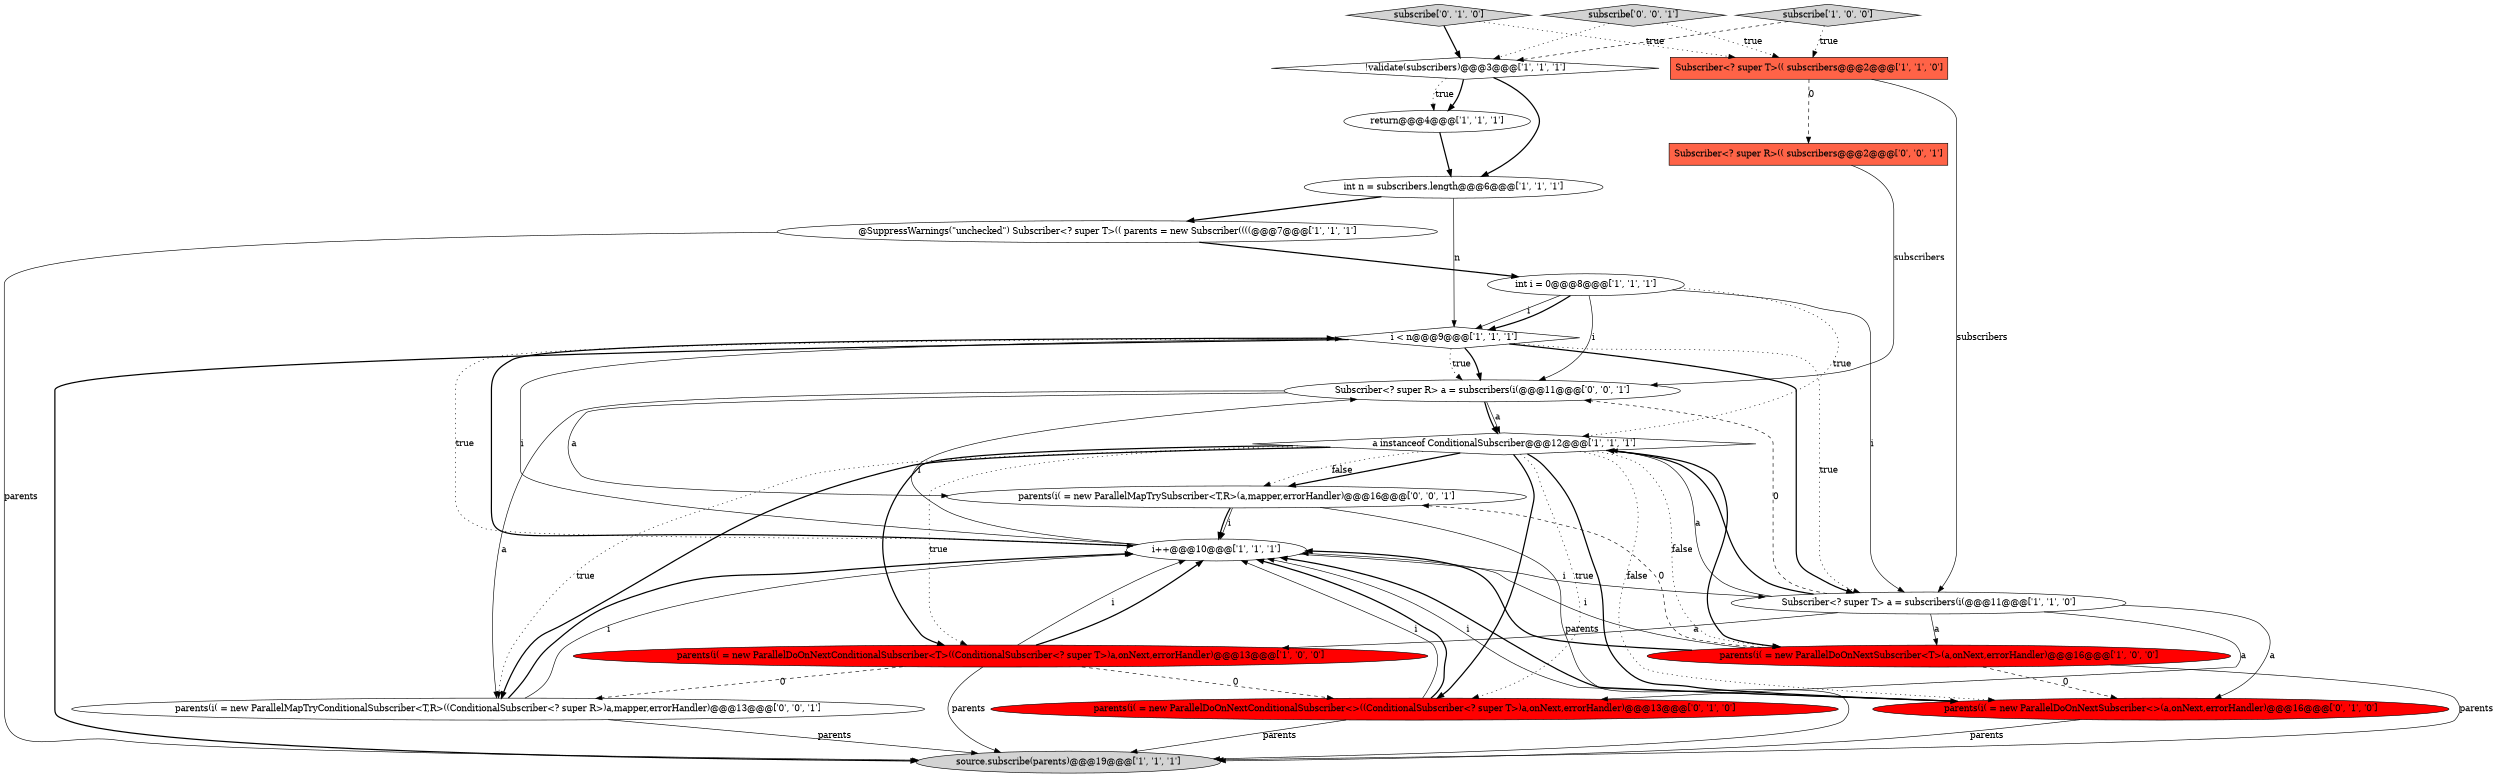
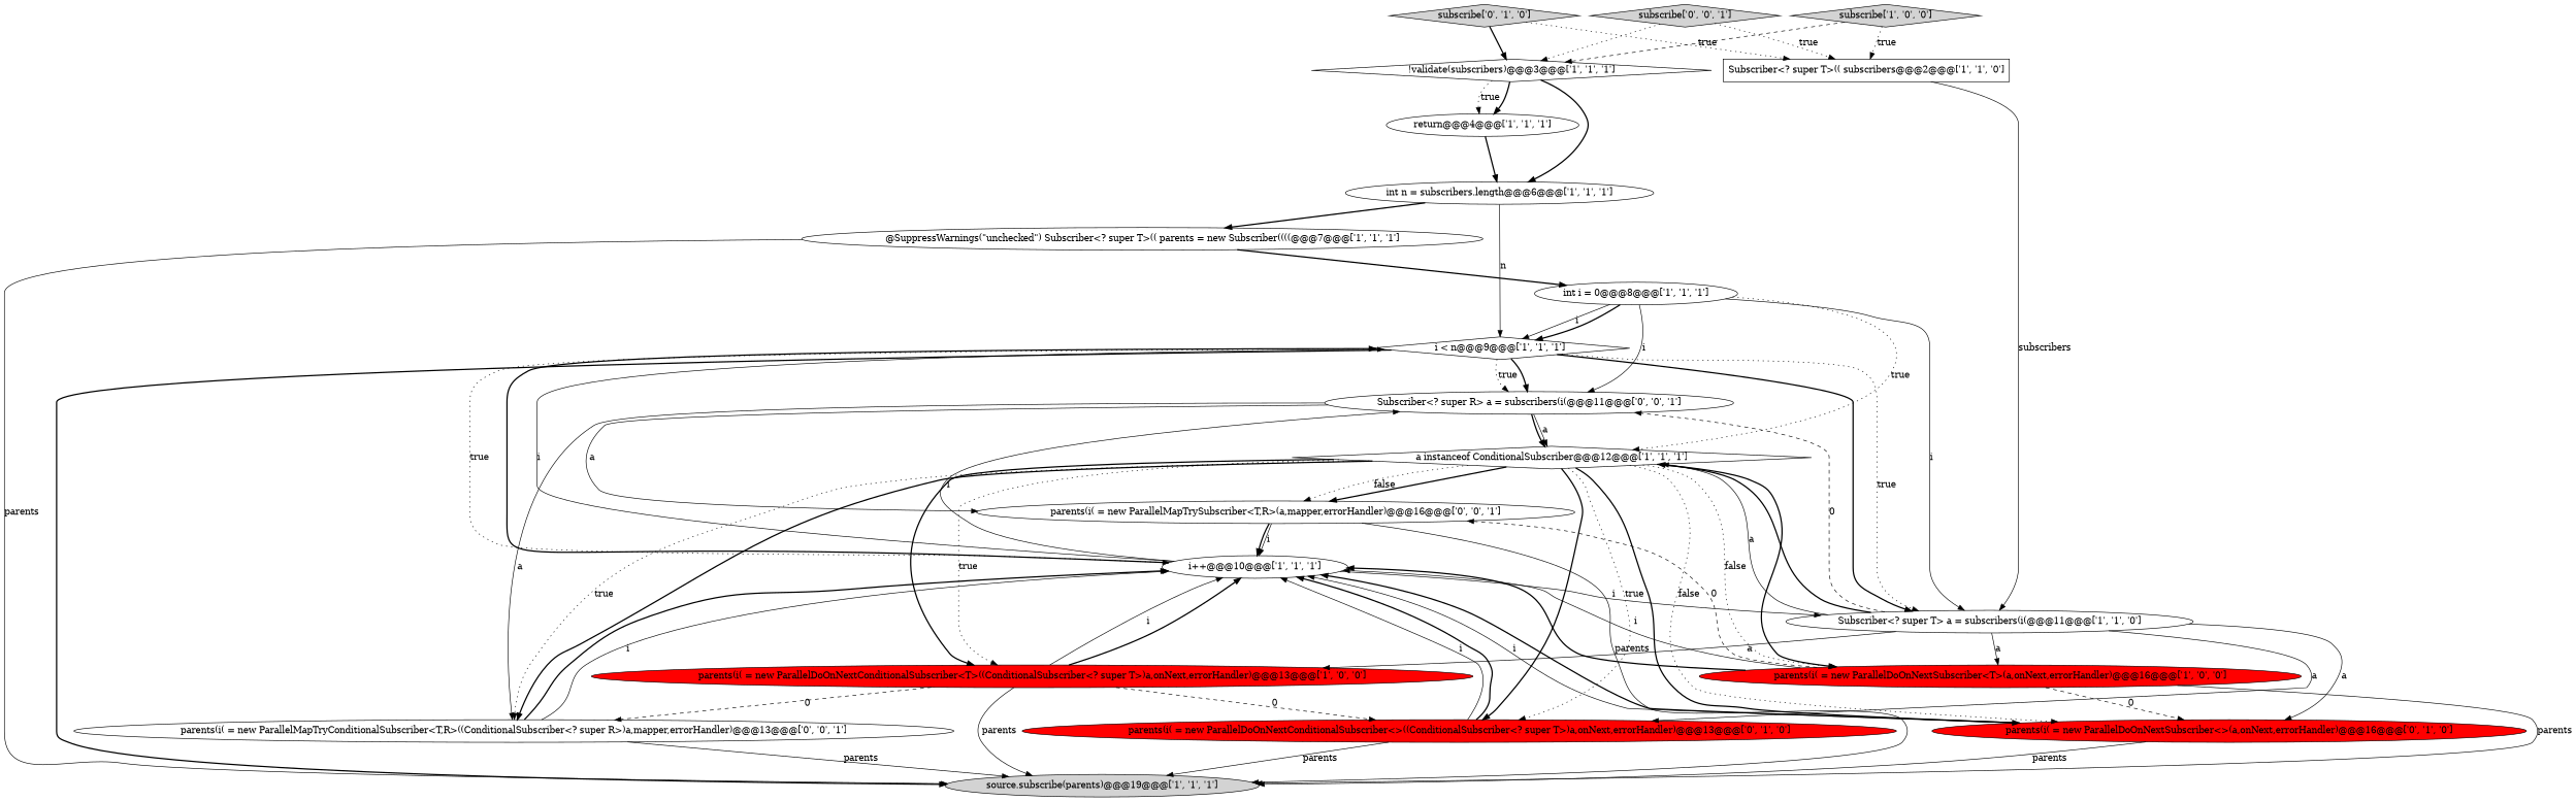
  digraph {
    node [fillcolor=white shape=ellipse style=filled]
    edge [style=solid]
    n1 [label="return@@@4@@@['1', '1', '1']"]
    n2 [label="int n = subscribers.length@@@6@@@['1', '1', '1']"]
    n3 [label="i < n@@@9@@@['1', '1', '1']" shape=diamond]
    n4 [label="@SuppressWarnings(\"unchecked\") Subscriber<? super T>(( parents = new Subscriber((((@@@7@@@['1', '1', '1']"]
    n5 [label="Subscriber<? super R> a = subscribers(i(@@@11@@@['0', '0', '1']"]
    n6 [label="a instanceof ConditionalSubscriber@@@12@@@['1', '1', '1']" shape=diamond]
    n7 [label="parents(i( = new ParallelMapTrySubscriber<T,R>(a,mapper,errorHandler)@@@16@@@['0', '0', '1']"]
    n8 [label="parents(i( = new ParallelMapTryConditionalSubscriber<T,R>((ConditionalSubscriber<? super R>)a,mapper,errorHandler)@@@13@@@['0', '0', '1']"]
    n9 [fillcolor=red label="parents(i( = new ParallelDoOnNextSubscriber<T>(a,onNext,errorHandler)@@@16@@@['1', '0', '0']"]
    n10 [fillcolor=red label="parents(i( = new ParallelDoOnNextConditionalSubscriber<>((ConditionalSubscriber<? super T>)a,onNext,errorHandler)@@@13@@@['0', '1', '0']"]
    n11 [fillcolor=red label="parents(i( = new ParallelDoOnNextSubscriber<>(a,onNext,errorHandler)@@@16@@@['0', '1', '0']"]
    n12 [fillcolor=red label="parents(i( = new ParallelDoOnNextConditionalSubscriber<T>((ConditionalSubscriber<? super T>)a,onNext,errorHandler)@@@13@@@['1', '0', '0']"]
    n13 [label="i++@@@10@@@['1', '1', '1']"]
    n14 [fillcolor=lightgray label="source.subscribe(parents)@@@19@@@['1', '1', '1']"]
    n15 [label="Subscriber<? super T> a = subscribers(i(@@@11@@@['1', '1', '0']"]
    n16 [label="int i = 0@@@8@@@['1', '1', '1']"]
    n17 [fillcolor=lightgray label="subscribe['0', '1', '0']" shape=diamond]
-   n18 [fillcolor=tomato label="Subscriber<? super T>(( subscribers@@@2@@@['1', '1', '0']" shape=box]
+   n18 [label="Subscriber<? super T>(( subscribers@@@2@@@['1', '1', '0']" shape=box]
    n19 [label="!validate(subscribers)@@@3@@@['1', '1', '1']" shape=diamond]
-   n20 [fillcolor=tomato label="Subscriber<? super R>(( subscribers@@@2@@@['0', '0', '1']" shape=box]
    n21 [fillcolor=lightgray label="subscribe['1', '0', '0']" shape=diamond]
    n22 [fillcolor=lightgray label="subscribe['0', '0', '1']" shape=diamond]
    n1 -> n2 [style=bold]
    n2 -> n3 [label=n]
    n2 -> n4 [style=bold]
    n3 -> n5 [style=bold]
    n3 -> n5 [label=true style=dotted]
    n3 -> n13 [label=true style=dotted]
    n3 -> n14 [style=bold]
    n3 -> n15 [label=true style=dotted]
    n3 -> n15 [style=bold]
    n4 -> n14 [label=parents]
    n4 -> n16 [style=bold]
    n5 -> n6 [style=bold]
    n5 -> n6 [label=a]
    n5 -> n7 [label=a]
    n5 -> n8 [label=a]
    n6 -> n7 [style=bold]
    n6 -> n7 [label=false style=dotted]
    n6 -> n8 [style=bold]
    n6 -> n8 [label=true style=dotted]
    n6 -> n9 [label=false style=dotted]
    n6 -> n9 [style=bold]
    n6 -> n10 [style=bold]
    n6 -> n10 [label=true style=dotted]
    n6 -> n11 [label=false style=dotted]
    n6 -> n11 [style=bold]
    n6 -> n12 [style=bold]
    n6 -> n12 [label=true style=dotted]
    n7 -> n13 [style=bold]
    n7 -> n13 [label=i]
    n7 -> n14 [label=parents]
    n8 -> n13 [label=i]
    n8 -> n13 [style=bold]
    n8 -> n14 [label=parents]
    n9 -> n7 [label=0 style=dashed]
    n9 -> n11 [label=0 style=dashed]
    n9 -> n13 [label=i]
    n9 -> n13 [style=bold]
    n9 -> n14 [label=parents]
    n10 -> n13 [label=i]
    n10 -> n13 [style=bold]
    n10 -> n14 [label=parents]
    n11 -> n13 [label=i]
    n11 -> n13 [style=bold]
    n11 -> n14 [label=parents]
    n12 -> n8 [label=0 style=dashed]
    n12 -> n10 [label=0 style=dashed]
    n12 -> n13 [label=i]
    n12 -> n13 [style=bold]
    n12 -> n14 [label=parents]
    n13 -> n3 [style=bold]
    n13 -> n3 [label=i]
    n13 -> n5 [label=i]
    n13 -> n15 [label=i]
    n15 -> n5 [label=0 style=dashed]
    n15 -> n6 [label=a]
    n15 -> n6 [style=bold]
    n15 -> n9 [label=a]
    n15 -> n10 [label=a]
    n15 -> n11 [label=a]
    n15 -> n12 [label=a]
    n16 -> n3 [label=i]
    n16 -> n3 [style=bold]
    n16 -> n5 [label=i]
    n16 -> n6 [label=true style=dotted]
    n16 -> n15 [label=i]
    n17 -> n18 [label=true style=dotted]
    n17 -> n19 [style=bold]
    n18 -> n15 [label=subscribers]
-   n18 -> n20 [label=0 style=dashed]
    n19 -> n1 [style=bold]
    n19 -> n1 [label=true style=dotted]
    n19 -> n2 [style=bold]
-   n20 -> n5 [label=subscribers]
    n21 -> n18 [label=true style=dotted]
    n21 -> n19 [style=dashed]
    n22 -> n18 [label=true style=dotted]
    n22 -> n19 [style=dotted]
  }
